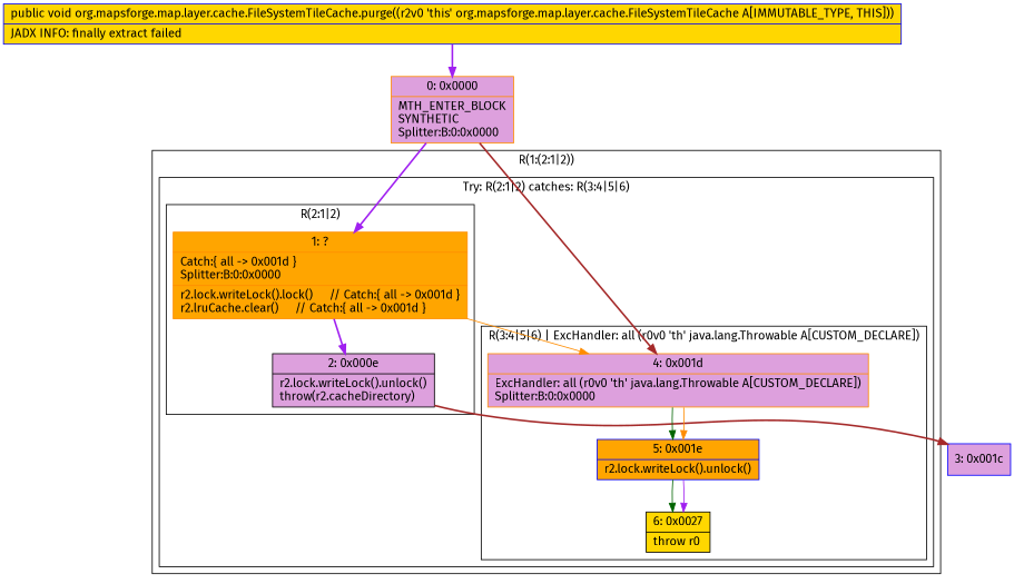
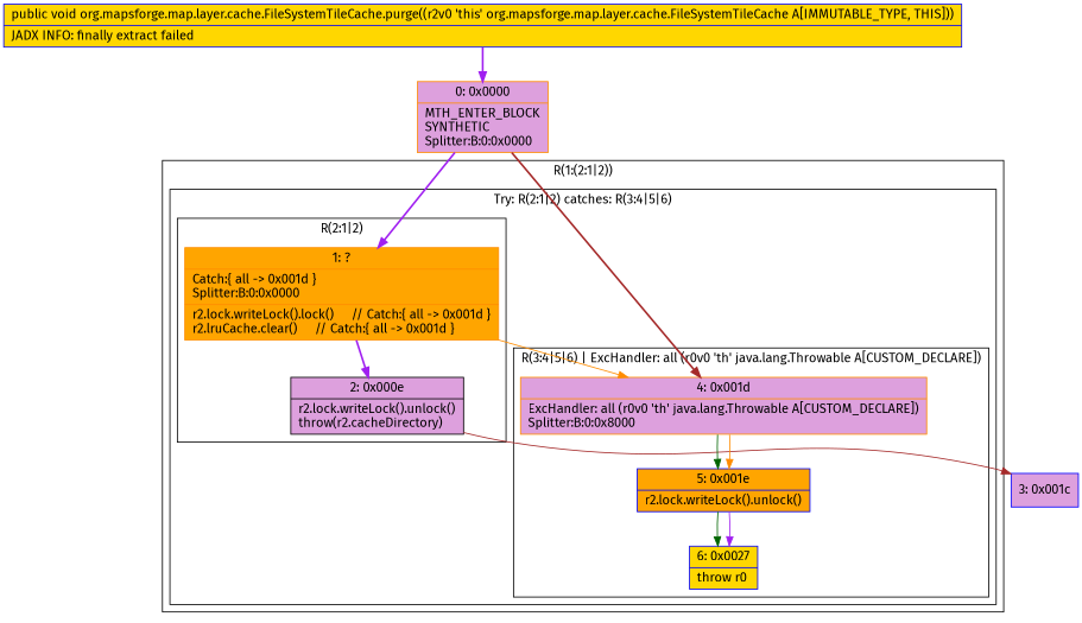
  digraph {
    fontname="Fira Sans"
    node [color=darkorange fillcolor=plum fontname="Fira Sans" shape=record style=filled]
    edge [color=purple fontname="Fira Sans" style=bold]
    n1 [fillcolor=orange label="{1\:\ ?|Catch:\{ all \-\> 0x001d \}\lSplitter:B:0:0x0000\l|r2.lock.writeLock().lock()     \/\/ Catch:\{ all \-\> 0x001d \}\lr2.lruCache.clear()     \/\/ Catch:\{ all \-\> 0x001d \}\l}"]
    n2 [color=black label="{2\:\ 0x000e|r2.lock.writeLock().unlock()\lthrow(r2.cacheDirectory)\l}"]
-   n3 [label="{4\:\ 0x001d|ExcHandler: all (r0v0 'th' java.lang.Throwable A[CUSTOM_DECLARE])\lSplitter:B:0:0x0000\l}"]
+   n3 [label="{4\:\ 0x001d|ExcHandler: all (r0v0 'th' java.lang.Throwable A[CUSTOM_DECLARE])\lSplitter:B:0:0x8000\l}"]
    n4 [color=blue fillcolor=orange label="{5\:\ 0x001e|r2.lock.writeLock().unlock()\l}"]
-   n5 [color=black fillcolor=gold label="{6\:\ 0x0027|throw r0\l}"]
+   n5 [color=blue fillcolor=gold label="{6\:\ 0x0027|throw r0\l}"]
    n6 [color=blue label="{3\:\ 0x001c}"]
    n7 [label="{0\:\ 0x0000|MTH_ENTER_BLOCK\lSYNTHETIC\lSplitter:B:0:0x0000\l}"]
    n8 [color=blue fillcolor=gold label="{public void org.mapsforge.map.layer.cache.FileSystemTileCache.purge((r2v0 'this' org.mapsforge.map.layer.cache.FileSystemTileCache A[IMMUTABLE_TYPE, THIS]))  | JADX INFO: finally extract failed\l}"]
    subgraph cluster_1 {
      label="R(1:(2:1|2))"
      subgraph cluster_2 {
        label="Try: R(2:1|2) catches: R(3:4|5|6)"
        subgraph cluster_3 {
          label="R(2:1|2)"
          n1
          n2
        }
        subgraph cluster_4 {
          label="R(3:4|5|6) | ExcHandler: all (r0v0 'th' java.lang.Throwable A[CUSTOM_DECLARE])\l"
          n3
          n4
          n5
        }
      }
    }
    subgraph cluster_5 {
      label="R(3:4|5|6) | ExcHandler: all (r0v0 'th' java.lang.Throwable A[CUSTOM_DECLARE])\l"
    }
    n1 -> n2
    n1 -> n3 [color=darkorange style=solid]
-   n2 -> n6 [color=brown]
+   n2 -> n6 [color=brown style=solid]
    n3 -> n4 [color=darkgreen style=solid]
    n3 -> n4 [color=darkorange style=solid]
    n4 -> n5 [color=darkgreen style=solid]
    n4 -> n5 [style=solid]
    n7 -> n1
    n7 -> n3 [color=brown]
    n8 -> n7
  }
